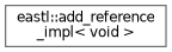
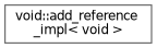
  digraph {
    rankdir=LR
-   n1 [color=grey40 fillcolor=white fontname=Helvetica fontsize=10 height=0.2 label="eastl::add_reference\l_impl\< void \>" shape=box style=filled width=0.4]
+   n1 [color=grey40 fillcolor=white fontname=Helvetica fontsize=10 height=0.2 label="void::add_reference\l_impl\< void \>" shape=box style=filled width=0.4]
  }
